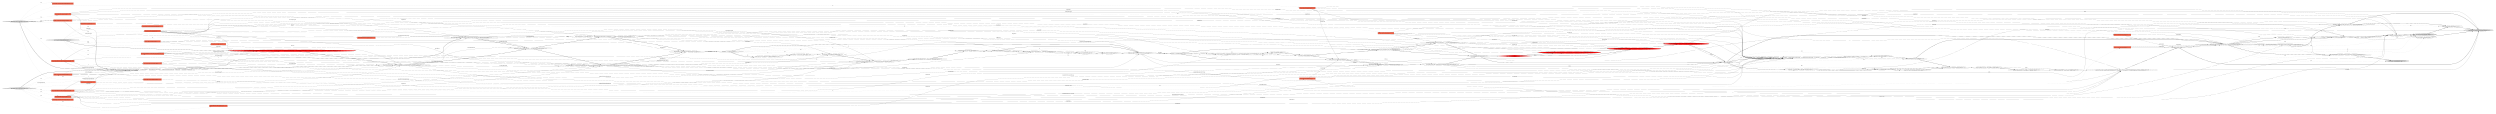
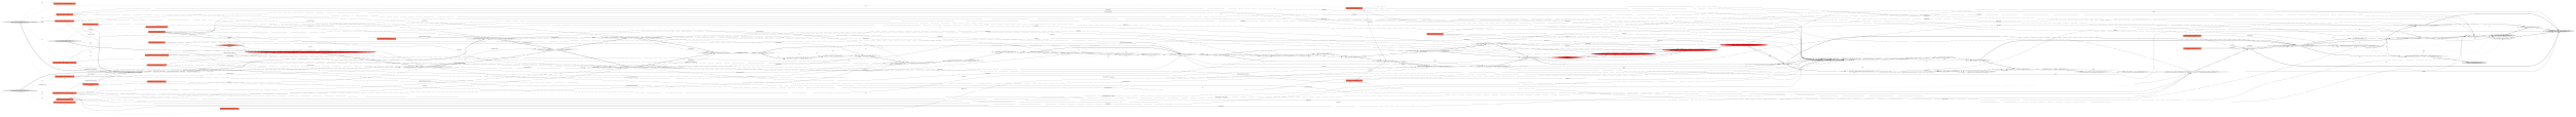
  digraph {
    fontname=Merriweather
    rankdir=LR
    node [fillcolor=white fontname=Merriweather shape=ellipse style=filled]
    edge [fontname=Merriweather style=solid]
    n1 [label="createSnapshot@@@52@@@['1', '1', '0']" shape=diamond]
    n2 [fillcolor=lightgray label="return new Pair<>(vmMo,virtualSize)@@@66@@@['1', '1', '0']"]
    n3 [label="vmMo.createSnapshot(\"cloud.template.base\",\"Base snapshot\",false,false)@@@35@@@['1', '1', '1']" shape=diamond]
    n4 [fillcolor=lightgray label="vmMo.markAsTemplate()@@@37@@@['0', '0', '1']"]
    n5 [label="vmMo.setCustomFieldValue(CustomFieldConstants.CLOUD_UUID,templateName)@@@54@@@['1', '1', '0']"]
    n6 [label="s_logger.error(msg)@@@42@@@['1', '1', '1']"]
    n7 [label="vmMo.setCustomFieldValue(CustomFieldConstants.CLOUD_UUID,templateUuid)@@@36@@@['0', '0', '1']"]
    n8 [fillcolor=lightgray label="throw new Exception(msg)@@@43@@@['1', '1', '1']"]
    n9 [label="throw new Exception(msg)@@@63@@@['1', '1', '0']"]
    n10 [label="vmMo.destroy()@@@40@@@['0', '0', '1']"]
    n11 [label="String msg = \"Unable to create base snapshot for template, templateName: \" + templateName + \", templateUuid: \" + templateUuid@@@41@@@['1', '1', '1']"]
    n12 [label="vAppConfig == null || (vAppConfig.getProperty().size() == 0)@@@55@@@['1', '1', '0']" shape=diamond]
    n13 [fillcolor=tomato label="DatastoreMO datastoreMo@@@2@@@['0', '1', '0']" shape=box]
    n14 [fillcolor=red label="hyperHost.importVmFromOVF(srcFileName,templateUuid,datastoreMo,\"thin\",configuration)@@@34@@@['0', '1', '0']"]
    n15 [fillcolor=red label="VirtualMachineMO vmMo = hyperHost.findVmOnHyperHost(templateUuid)@@@35@@@['0', '1', '0']"]
    n16 [label="VirtualMachineMO vmMo = hyperHost.findVmOnHyperHost(vmName)@@@29@@@['1', '0', '1']"]
    n17 [label="vmMo == null@@@30@@@['1', '1', '1']" shape=diamond]
    n18 [label="VmConfigInfo vAppConfig@@@30@@@['1', '1', '0']"]
    n19 [label="String msg = \"Failed to import OVA template. secondaryStorage: \" + secondaryStorageUrl + \", templatePathAtSecondaryStorage: \" + templatePathAtSecondaryStorage + \", templateName: \" + templateName + \", templateUuid: \" + templateUuid@@@31@@@['1', '1', '1']"]
    n20 [label="throw new Exception(msg)@@@33@@@['1', '1', '1']"]
    n21 [label="s_logger.error(msg)@@@32@@@['1', '1', '1']"]
    n22 [label="vAppConfig = vmMo.getConfigInfo().getVAppConfig()@@@42@@@['1', '1', '0']"]
    n23 [label="vAppConfig != null@@@43@@@['1', '1', '0']" shape=diamond]
    n24 [fillcolor=red label="s_logger.isDebugEnabled()@@@31@@@['0', '1', '0']" shape=diamond]
    n25 [label="s_logger.error(msg)@@@17@@@['1', '1', '1']"]
    n26 [label="throw new Exception(msg)@@@18@@@['1', '1', '1']"]
    n27 [label="srcFileName = getOVFFilePath(srcOVAFileName)@@@21@@@['1', '1', '1']"]
    n28 [fillcolor=lightgray label="copyTemplateFromSecondaryToPrimary['0', '1', '0']" shape=diamond]
    n29 [fillcolor=tomato label="String templateName@@@2@@@['0', '1', '0']" shape=box]
    n30 [fillcolor=red label="s_logger.info(\"Executing copyTemplateFromSecondaryToPrimary. secondaryStorage: \" + secondaryStorageUrl + \", templatePathAtSecondaryStorage: \" + templatePathAtSecondaryStorage + \", templateName: \" + templateName + \", configuration: \" + configuration)@@@3@@@['0', '1', '0']"]
    n31 [fillcolor=tomato label="String configuration@@@2@@@['0', '1', '0']" shape=box]
    n32 [fillcolor=tomato label="VmwareHypervisorHost hyperHost@@@2@@@['0', '1', '0']" shape=box]
-   n33 [fillcolor=tomato label="String nfsVersion@@@2@@@['0', '1', '0']" shape=box]
+   n33 [fillcolor=tomato label="String nfsVersion@@@2@@@['0', '1', '0']" shape=diamond]
    n34 [fillcolor=tomato label="String templatePathAtSecondaryStorage@@@2@@@['0', '1', '0']" shape=box]
    n35 [fillcolor=tomato label="boolean createSnapshot@@@2@@@['0', '1', '0']" shape=box]
    n36 [fillcolor=tomato label="String templateUuid@@@2@@@['0', '1', '0']" shape=box]
    n37 [fillcolor=tomato label="String secondaryStorageUrl@@@2@@@['0', '1', '0']" shape=box]
    n38 [label="long virtualSize = processor.getTemplateVirtualSize(secondaryMountPoint + \"/\" + templatePathAtSecondaryStorage,templateName)@@@51@@@['1', '1', '0']"]
    n39 [label="String srcOVAFileName = VmwareStorageLayoutHelper.getTemplateOnSecStorageFilePath(secondaryMountPoint,templatePathAtSecondaryStorage,templateName,ImageFormat.OVA.getFileExtension())@@@6@@@['1', '1', '0']"]
    n40 [fillcolor=red label="s_logger.debug(String.format(\"Deploying OVF template %s with configuration %s\",templateName,configuration))@@@32@@@['0', '1', '0']"]
    n41 [label="String secondaryMountPoint = mountService.getMountPoint(secondaryStorageUrl,nfsVersion)@@@4@@@['1', '1', '0']"]
    n42 [label="command.setWorkDir(secondaryMountPoint + \"/\" + templatePathAtSecondaryStorage)@@@12@@@['1', '1', '1']"]
    n43 [label="templateUuid = CustomFieldConstants.CLOUD_UUID + \"-\" + templateUuid@@@28@@@['0', '1', '0']"]
    n44 [label="processor.configure(\"OVA Processor\",params)@@@50@@@['1', '1', '0']"]
    n45 [label="srcFileName == null@@@22@@@['1', '1', '1']" shape=diamond]
    n46 [label="throw new Exception(msg)@@@25@@@['1', '1', '1']"]
    n47 [label="String msg = \"Unable to locate OVF file in template package directory: \" + srcOVAFileName@@@23@@@['1', '1', '1']"]
    n48 [label="s_logger.error(msg)@@@24@@@['1', '1', '1']"]
    n49 [label="datastoreMo.getDatastoreType().equalsIgnoreCase(\"VVOL\")@@@27@@@['0', '1', '0']" shape=diamond]
    n50 [label="String vmName = templateUuid@@@27@@@['1', '0', '1']"]
    n51 [label="hyperHost.importVmFromOVF(srcFileName,vmName,datastoreMo,\"thin\")@@@28@@@['1', '0', '1']"]
    n52 [label="command.add(\"--no-same-owner\")@@@10@@@['1', '1', '1']"]
    n53 [label="command.add(\"-xf\",srcOVAFileName)@@@11@@@['1', '1', '1']"]
    n54 [label="s_logger.info(\"Secondary storage mount point: \" + secondaryMountPoint)@@@5@@@['1', '1', '1']"]
    n55 [label="String secondaryMountPoint = _mountService.getMountPoint(secondaryStorageUrl,nfsVersion)@@@4@@@['0', '0', '1']"]
    n56 [label="String srcFileName = getOVFFilePath(srcOVAFileName)@@@7@@@['1', '1', '1']"]
    n57 [label="String msg = \"Unable to unpack snapshot OVA file at: \" + srcOVAFileName@@@16@@@['1', '1', '1']"]
    n58 [label="String srcOVAFileName = secondaryMountPoint + \"/\" + templatePathAtSecondaryStorage + templateName + \".\" + ImageFormat.OVA.getFileExtension()@@@6@@@['0', '0', '1']"]
    n59 [label="s_logger.info(\"Executing command: \" + command.toString())@@@13@@@['1', '1', '1']"]
    n60 [fillcolor=tomato label="DatastoreMO datastoreMo@@@2@@@['0', '0', '1']" shape=box]
    n61 [label="OVAProcessor processor = new OVAProcessor()@@@47@@@['1', '1', '0']"]
    n62 [fillcolor=tomato label="DatastoreMO datastoreMo@@@2@@@['1', '0', '0']" shape=box]
    n63 [label="Map<String,Object> params = new HashMap<>()@@@48@@@['1', '1', '0']"]
    n64 [label="vmMo.markAsTemplate()@@@56@@@['1', '1', '0']"]
    n65 [label="srcFileName == null@@@8@@@['1', '1', '1']" shape=diamond]
    n66 [label="Script command = new Script(\"tar\",0,s_logger)@@@9@@@['1', '1', '1']"]
    n67 [label="String result = command.execute()@@@14@@@['1', '1', '1']"]
    n68 [label="result != null@@@15@@@['1', '1', '1']" shape=diamond]
    n69 [fillcolor=tomato label="String nfsVersion@@@2@@@['1', '0', '0']" shape=box]
    n70 [label="s_logger.info(\"Found vApp configuration\")@@@44@@@['1', '1', '0']"]
    n71 [fillcolor=tomato label="String templateUuid@@@2@@@['0', '0', '1']" shape=box]
    n72 [label="params.put(StorageLayer.InstanceConfigKey,_storage)@@@49@@@['1', '1', '0']"]
    n73 [fillcolor=lightgray label="copyTemplateFromSecondaryToPrimary['0', '0', '1']" shape=diamond]
    n74 [fillcolor=tomato label="String secondaryStorageUrl@@@2@@@['0', '0', '1']" shape=box]
    n75 [fillcolor=tomato label="String nfsVersion@@@2@@@['0', '0', '1']" shape=box]
    n76 [fillcolor=tomato label="String templateName@@@2@@@['0', '0', '1']" shape=box]
    n77 [label="s_logger.info(\"Executing copyTemplateFromSecondaryToPrimary. secondaryStorage: \" + secondaryStorageUrl + \", templatePathAtSecondaryStorage: \" + templatePathAtSecondaryStorage + \", templateName: \" + templateName)@@@3@@@['1', '0', '1']"]
    n78 [fillcolor=tomato label="String templatePathAtSecondaryStorage@@@2@@@['0', '0', '1']" shape=box]
    n79 [fillcolor=tomato label="VmwareHypervisorHost hyperHost@@@2@@@['0', '0', '1']" shape=box]
    n80 [fillcolor=tomato label="String templateName@@@2@@@['1', '0', '0']" shape=box]
    n81 [fillcolor=lightgray label="copyTemplateFromSecondaryToPrimary['1', '0', '0']" shape=diamond]
    n82 [fillcolor=tomato label="String templatePathAtSecondaryStorage@@@2@@@['1', '0', '0']" shape=box]
    n83 [fillcolor=tomato label="boolean createSnapshot@@@2@@@['1', '0', '0']" shape=box]
    n84 [fillcolor=tomato label="String secondaryStorageUrl@@@2@@@['1', '0', '0']" shape=box]
    n85 [fillcolor=tomato label="String templateUuid@@@2@@@['1', '0', '0']" shape=box]
    n86 [fillcolor=tomato label="VmwareHypervisorHost hyperHost@@@2@@@['1', '0', '0']" shape=box]
    n1 -> n2 [style=bold]
    n1 -> n3 [label=true style=dotted]
    n1 -> n3 [style=bold]
    n3 -> n4 [label=true style=dotted]
    n3 -> n5 [style=bold]
    n3 -> n5 [label=true style=dotted]
    n3 -> n6 [label=false style=dotted]
    n3 -> n7 [label=true style=dotted]
    n3 -> n7 [style=bold]
    n3 -> n8 [label=false style=dotted]
    n3 -> n9 [label=false style=dotted]
    n3 -> n10 [label=false style=dotted]
    n3 -> n10 [style=bold]
    n3 -> n11 [style=bold]
    n3 -> n11 [label=false style=dotted]
    n3 -> n12 [label=true style=dotted]
    n5 -> n7 [label=0 style=dashed]
    n5 -> n12 [style=bold]
    n6 -> n8 [style=bold]
    n6 -> n8 [label=msg]
    n6 -> n9 [label=msg]
    n7 -> n4 [style=bold]
    n8 -> n64 [style=bold]
    n9 -> n2 [style=bold]
    n10 -> n11 [style=bold]
    n11 -> n6 [label=msg]
    n11 -> n6 [style=bold]
    n11 -> n8 [label=msg]
    n12 -> n2 [style=bold]
    n12 -> n64 [style=bold]
    n12 -> n64 [label=true style=dotted]
    n13 -> n14 [label=datastoreMo]
    n14 -> n15 [style=bold]
    n15 -> n2 [label=vmMo]
    n15 -> n17 [label=vmMo]
    n15 -> n17 [style=bold]
    n16 -> n2 [label=vmMo]
    n16 -> n17 [style=bold]
    n16 -> n17 [label=vmMo]
    n16 -> n18 [style=bold]
    n17 -> n3 [style=bold]
    n17 -> n19 [label=true style=dotted]
    n17 -> n19 [style=bold]
    n17 -> n20 [label=true style=dotted]
    n17 -> n21 [label=true style=dotted]
    n17 -> n22 [style=bold]
    n17 -> n22 [label=false style=dotted]
    n17 -> n23 [label=false style=dotted]
    n18 -> n12 [label=vAppConfig]
    n18 -> n17 [style=bold]
    n18 -> n24 [style=bold]
    n19 -> n20 [label=msg]
    n19 -> n21 [style=bold]
    n19 -> n21 [label=msg]
    n20 -> n3 [style=bold]
    n20 -> n61 [style=bold]
    n21 -> n20 [style=bold]
    n22 -> n12 [label=vAppConfig]
    n22 -> n23 [style=bold]
    n22 -> n23 [label=vAppConfig]
    n23 -> n61 [style=bold]
    n23 -> n70 [style=bold]
    n23 -> n70 [label=true style=dotted]
    n24 -> n14 [style=bold]
    n24 -> n40 [style=bold]
    n24 -> n40 [label=true style=dotted]
    n25 -> n26 [style=bold]
    n26 -> n27 [style=bold]
    n27 -> n14 [label=srcFileName]
    n27 -> n45 [label=srcFileName]
    n27 -> n45 [style=bold]
    n27 -> n51 [label=srcFileName]
    n28 -> n13 [label=true style=dotted]
    n28 -> n29 [label=true style=dotted]
    n28 -> n30 [style=bold]
    n28 -> n31 [label=true style=dotted]
    n28 -> n32 [label=true style=dotted]
    n28 -> n33 [label=true style=dotted]
    n28 -> n34 [label=true style=dotted]
    n28 -> n35 [label=true style=dotted]
    n28 -> n36 [label=true style=dotted]
    n28 -> n37 [label=true style=dotted]
    n29 -> n5 [label=templateName]
    n29 -> n6 [label=templateName]
    n29 -> n19 [label=templateName]
    n29 -> n30 [label=templateName]
    n29 -> n38 [label=templateName]
    n29 -> n39 [label=templateName]
    n29 -> n40 [label=templateName]
    n30 -> n41 [style=bold]
    n31 -> n14 [label=configuration]
    n31 -> n30 [label=configuration]
    n31 -> n40 [label=configuration]
    n33 -> n41 [label=nfsVersion]
    n34 -> n19 [label=templatePathAtSecondaryStorage]
    n34 -> n30 [label=templatePathAtSecondaryStorage]
    n34 -> n38 [label=templatePathAtSecondaryStorage]
    n34 -> n39 [label=templatePathAtSecondaryStorage]
    n34 -> n42 [label=templatePathAtSecondaryStorage]
    n35 -> n1 [label=createSnapshot]
    n35 -> n3 [label=createSnapshot]
    n36 -> n6 [label=templateUuid]
    n36 -> n14 [label=templateUuid]
    n36 -> n15 [label=templateUuid]
    n36 -> n19 [label=templateUuid]
    n36 -> n43 [label=templateUuid]
    n37 -> n19 [label=secondaryStorageUrl]
    n37 -> n30 [label=secondaryStorageUrl]
    n37 -> n41 [label=secondaryStorageUrl]
    n38 -> n1 [style=bold]
    n38 -> n2 [label=virtualSize]
    n39 -> n27 [label=srcOVAFileName]
    n39 -> n47 [label=srcOVAFileName]
    n39 -> n53 [label=srcOVAFileName]
    n39 -> n56 [label=srcOVAFileName]
    n39 -> n56 [style=bold]
    n39 -> n57 [label=srcOVAFileName]
    n40 -> n14 [style=bold]
    n41 -> n38 [label=secondaryMountPoint]
    n41 -> n39 [label=secondaryMountPoint]
    n41 -> n42 [label=secondaryMountPoint]
    n41 -> n54 [style=bold]
    n41 -> n54 [label=secondaryMountPoint]
    n41 -> n55 [label=0 style=dashed]
    n42 -> n59 [style=bold]
    n43 -> n6 [label=templateUuid]
    n43 -> n14 [label=templateUuid]
    n43 -> n15 [label=templateUuid]
    n43 -> n18 [style=bold]
    n43 -> n19 [label=templateUuid]
    n44 -> n38 [style=bold]
    n45 -> n46 [label=true style=dotted]
    n45 -> n47 [style=bold]
    n45 -> n47 [label=true style=dotted]
    n45 -> n48 [label=true style=dotted]
    n45 -> n49 [style=bold]
    n45 -> n50 [style=bold]
    n46 -> n49 [style=bold]
    n46 -> n50 [style=bold]
    n47 -> n46 [label=msg]
    n47 -> n48 [label=msg]
    n47 -> n48 [style=bold]
    n48 -> n46 [style=bold]
    n49 -> n18 [style=bold]
    n49 -> n43 [style=bold]
    n49 -> n43 [label=true style=dotted]
    n50 -> n16 [label=vmName]
    n50 -> n51 [label=vmName]
    n50 -> n51 [style=bold]
    n51 -> n16 [style=bold]
    n52 -> n53 [style=bold]
    n53 -> n42 [style=bold]
    n54 -> n39 [style=bold]
    n54 -> n58 [style=bold]
    n55 -> n42 [label=secondaryMountPoint]
    n55 -> n54 [style=bold]
    n55 -> n54 [label=secondaryMountPoint]
    n55 -> n58 [label=secondaryMountPoint]
    n56 -> n65 [style=bold]
    n56 -> n65 [label=srcFileName]
    n57 -> n25 [style=bold]
    n57 -> n25 [label=msg]
    n57 -> n26 [label=msg]
    n58 -> n27 [label=srcOVAFileName]
    n58 -> n47 [label=srcOVAFileName]
    n58 -> n53 [label=srcOVAFileName]
    n58 -> n56 [style=bold]
    n58 -> n56 [label=srcOVAFileName]
    n58 -> n57 [label=srcOVAFileName]
    n59 -> n67 [style=bold]
    n60 -> n51 [label=datastoreMo]
    n61 -> n63 [style=bold]
    n62 -> n51 [label=datastoreMo]
    n63 -> n44 [label=params]
    n63 -> n72 [style=bold]
    n64 -> n2 [style=bold]
    n65 -> n27 [style=bold]
    n65 -> n42 [label=true style=dotted]
    n65 -> n52 [label=true style=dotted]
    n65 -> n53 [label=true style=dotted]
    n65 -> n59 [label=true style=dotted]
    n65 -> n66 [style=bold]
    n65 -> n66 [label=true style=dotted]
    n65 -> n67 [label=true style=dotted]
    n65 -> n68 [label=true style=dotted]
    n66 -> n52 [style=bold]
    n67 -> n68 [label=result]
    n67 -> n68 [style=bold]
    n68 -> n25 [label=true style=dotted]
    n68 -> n26 [label=true style=dotted]
    n68 -> n27 [style=bold]
    n68 -> n57 [label=true style=dotted]
    n68 -> n57 [style=bold]
    n69 -> n41 [label=nfsVersion]
    n70 -> n61 [style=bold]
    n71 -> n7 [label=templateUuid]
    n71 -> n11 [label=templateUuid]
    n71 -> n19 [label=templateUuid]
    n71 -> n50 [label=templateUuid]
    n72 -> n44 [style=bold]
    n73 -> n60 [label=true style=dotted]
    n73 -> n71 [label=true style=dotted]
    n73 -> n74 [label=true style=bold]
    n73 -> n75 [label=true style=dotted]
    n73 -> n76 [label=true style=dotted]
    n73 -> n77 [style=bold]
    n73 -> n78 [label=true style=dotted]
    n73 -> n79 [label=true style=dotted]
    n74 -> n19 [label=secondaryStorageUrl]
    n74 -> n55 [label=secondaryStorageUrl]
    n74 -> n77 [label=secondaryStorageUrl]
    n75 -> n55 [label=nfsVersion]
    n76 -> n11 [label=templateName]
    n76 -> n19 [label=templateName]
    n76 -> n58 [label=templateName]
    n76 -> n77 [label=templateName]
    n77 -> n30 [label=0 style=dashed]
    n77 -> n41 [style=bold]
    n77 -> n55 [style=bold]
    n78 -> n19 [label=templatePathAtSecondaryStorage]
    n78 -> n42 [label=templatePathAtSecondaryStorage]
    n78 -> n58 [label=templatePathAtSecondaryStorage]
    n78 -> n77 [label=templatePathAtSecondaryStorage]
    n80 -> n5 [label=templateName]
    n80 -> n6 [label=templateName]
    n80 -> n19 [label=templateName]
    n80 -> n38 [label=templateName]
    n80 -> n39 [label=templateName]
    n80 -> n77 [label=templateName]
    n81 -> n62 [label=true style=dotted]
    n81 -> n69 [label=secondaryMountPoint style=dotted]
    n81 -> n77 [style=bold]
    n81 -> n80 [label=true style=dotted]
    n81 -> n82 [label=true style=dotted]
    n81 -> n83 [label=true style=dotted]
    n81 -> n84 [label=true style=dotted]
    n81 -> n85 [label=true style=dotted]
    n81 -> n86 [label=true style=dotted]
    n82 -> n19 [label=templatePathAtSecondaryStorage]
    n82 -> n38 [label=templatePathAtSecondaryStorage]
    n82 -> n39 [label=templatePathAtSecondaryStorage]
    n82 -> n42 [label=templatePathAtSecondaryStorage]
    n82 -> n77 [label=templatePathAtSecondaryStorage]
    n83 -> n1 [label=createSnapshot]
    n83 -> n3 [label=createSnapshot]
    n84 -> n19 [label=secondaryStorageUrl]
    n84 -> n37 [label=0 style=dashed]
    n84 -> n41 [label=secondaryStorageUrl]
    n84 -> n60 [label=0 style=dashed]
    n84 -> n77 [label=secondaryStorageUrl]
    n85 -> n6 [label=templateUuid]
    n85 -> n19 [label=templateUuid]
    n85 -> n50 [label=templateUuid]
  }
